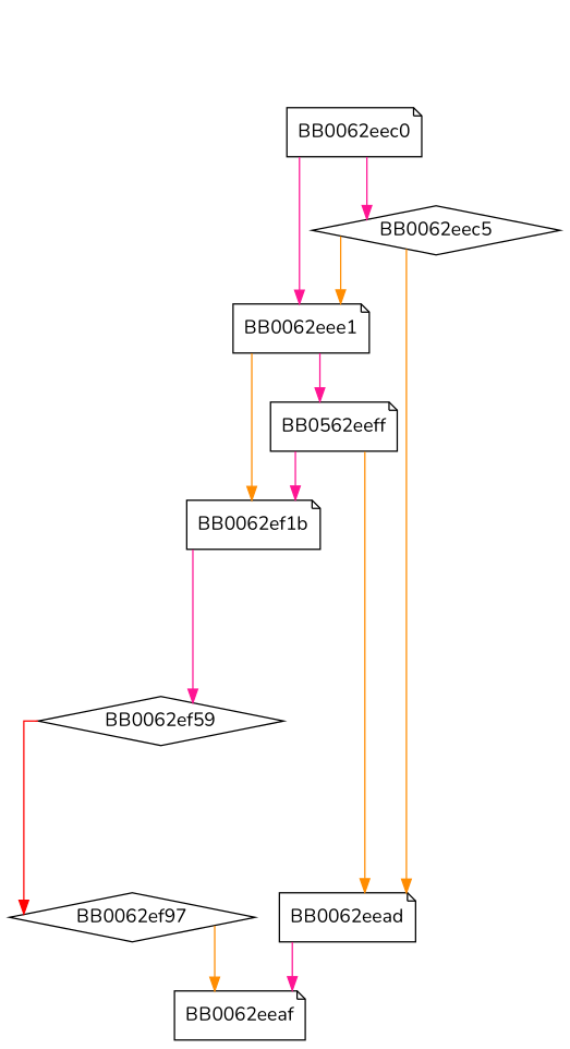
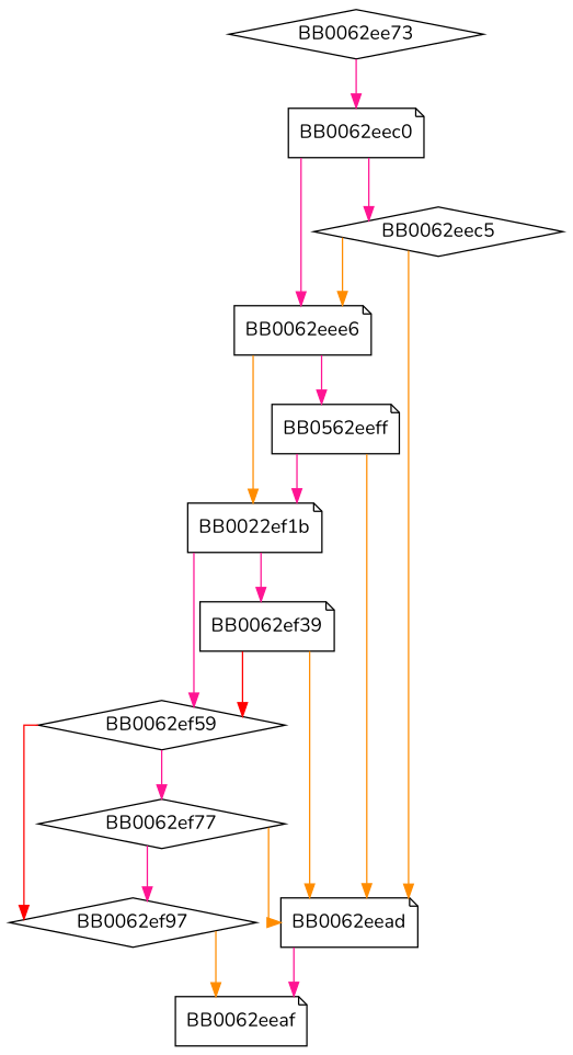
  digraph {
    fontname=Nunito
    splines=ortho
    node [fontname=Nunito shape=note]
    edge [color=deeppink fontname=Nunito]
    BB0062eead
    BB0062eeaf
+   BB0062ee73 [shape=diamond]
    BB0062eec0
-   BB0062eee1
+   BB0062eee1 [label=BB0062eee6]
    BB0062eec5 [shape=diamond]
-   BB0062ef1b
+   BB0062ef1b [label=BB0022ef1b]
    n8 [label=BB0562eeff]
    BB0062ef59 [shape=diamond]
+   BB0062ef39
    BB0062ef97 [shape=diamond]
+   BB0062ef77 [shape=diamond]
    BB0062eead -> BB0062eeaf
+   BB0062ee73 -> BB0062eec0
    BB0062eec0 -> BB0062eee1
    BB0062eec0 -> BB0062eec5
    BB0062eee1 -> BB0062ef1b [color=darkorange]
    BB0062eee1 -> n8
    BB0062eec5 -> BB0062eead [color=darkorange]
    BB0062eec5 -> BB0062eee1 [color=darkorange]
    BB0062ef1b -> BB0062ef59
+   BB0062ef1b -> BB0062ef39
    n8 -> BB0062eead [color=darkorange]
    n8 -> BB0062ef1b
    BB0062ef59 -> BB0062ef97 [color=red]
+   BB0062ef59 -> BB0062ef77
+   BB0062ef39 -> BB0062eead [color=darkorange]
+   BB0062ef39 -> BB0062ef59 [color=red]
    BB0062ef97 -> BB0062eeaf [color=darkorange]
+   BB0062ef77 -> BB0062eead [color=darkorange]
+   BB0062ef77 -> BB0062ef97
  }
